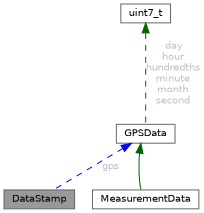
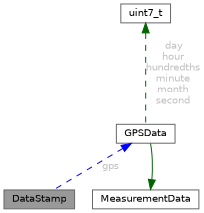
  digraph {
    node [color=gray40 fillcolor=white fontname=Helvetica fontsize=10 shape=box style=filled]
    edge [color=darkgreen dir=back fontcolor=grey fontname=Helvetica fontsize=10 labelfontname=Helvetica labelfontsize=10 style=dashed]
    n1 [fillcolor=grey60 fontcolor=black height=0.2 label=DataStamp width=0.4]
    n2 [height=0.2 label=GPSData width=0.4]
    n3 [height=0.2 label=MeasurementData width=0.4]
    n4 [height=0.2 label=uint7_t width=0.4]
    n2 -> n1 [color=blue label=" gps"]
-   n2 -> n3 [style=solid fontcolor=""]
+   n3 -> n2 [style=solid fontcolor=""]
    n4 -> n2 [label=" day\nhour\nhundredths\nminute\nmonth\nsecond"]
  }
